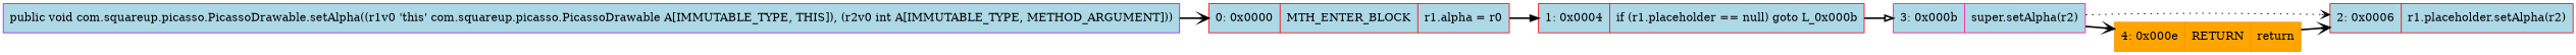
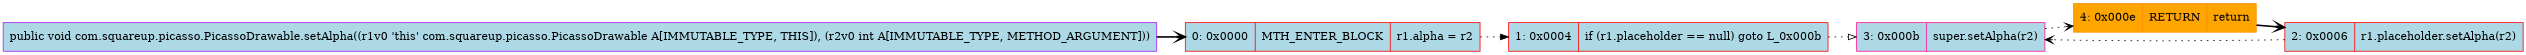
  digraph {
    rankdir=LR
    node [color=red fillcolor=lightblue shape=record style=filled]
    edge [arrowhead=vee style=dotted]
-   n1 [label="{0\:\ 0x0000|MTH_ENTER_BLOCK\l|r1.alpha = r0\l}"]
+   n1 [label="{0\:\ 0x0000|MTH_ENTER_BLOCK\l|r1.alpha = r2\l}"]
    n2 [label="{1\:\ 0x0004|if (r1.placeholder == null) goto L_0x000b\l}"]
    n3 [color=deeppink label="{3\:\ 0x000b|super.setAlpha(r2)\l}"]
    n4 [label="{2\:\ 0x0006|r1.placeholder.setAlpha(r2)\l}"]
    n5 [color=darkorange fillcolor=orange label="{4\:\ 0x000e|RETURN\l|return\l}"]
    n6 [color=purple label="{public void com.squareup.picasso.PicassoDrawable.setAlpha((r1v0 'this' com.squareup.picasso.PicassoDrawable A[IMMUTABLE_TYPE, THIS]), (r2v0 int A[IMMUTABLE_TYPE, METHOD_ARGUMENT])) }"]
-   n1 -> n2 [arrowhead=normal style=bold]
-   n2 -> n3 [arrowhead=onormal style=bold]
-   n3 -> n5 [style=bold]
-   n3 -> n4
+   n1 -> n2 [arrowhead=normal]
+   n2 -> n3 [arrowhead=onormal]
+   n3 -> n5
+   n4 -> n3
    n5 -> n4 [style=bold]
    n6 -> n1 [style=bold]
  }
